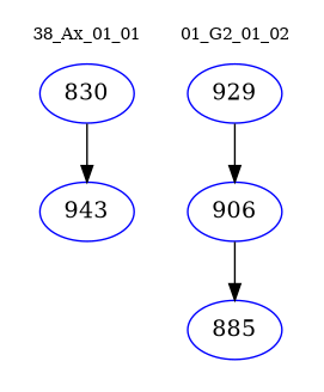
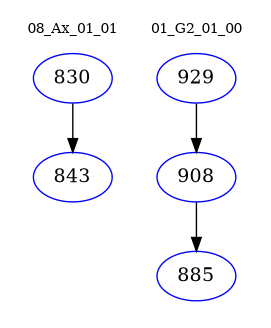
  digraph {
    node [color=blue]
    edge [color=black]
    n1 [label=830]
-   n2 [label=943]
-   n3 [label=906]
+   n2 [label=843]
+   n3 [label=908]
    n4 [label=885]
    n5 [label=929]
    subgraph cluster_1 {
      color=white
      fontsize=10
-     label="38_Ax_01_01"
+     label="08_Ax_01_01"
      n1
      n2
    }
    subgraph cluster_2 {
      color=white
      fontsize=10
-     label="01_G2_01_02"
+     label="01_G2_01_00"
      n3
      n4
      n5
    }
    n1 -> n2
    n3 -> n4
    n5 -> n3
  }
